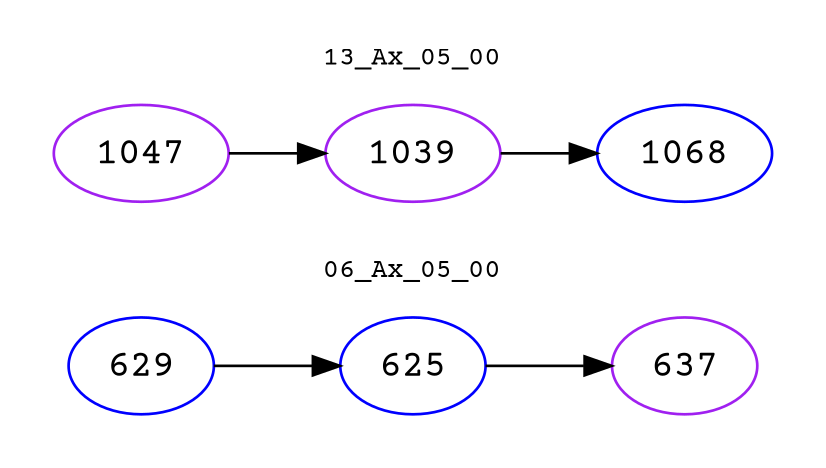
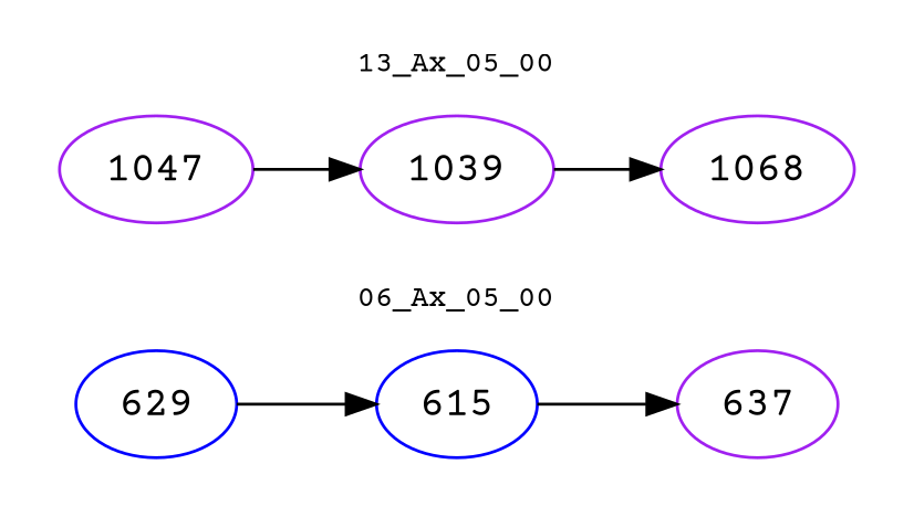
  digraph {
    fontname="Courier Prime"
    rankdir=LR
    node [color=purple fontname="Courier Prime"]
    edge [color=black fontname="Courier Prime"]
    n1 [color=blue label=629]
-   n2 [color=blue label=625]
+   n2 [color=blue label=615]
    n3 [label=637]
    n4 [label=1047]
    n5 [label=1039]
-   n6 [color=blue label=1068]
+   n6 [label=1068]
    subgraph cluster_1 {
      color=white
      fontsize=10
      label="06_Ax_05_00"
      n1
      n2
      n3
    }
    subgraph cluster_2 {
      color=white
      fontsize=10
      label="13_Ax_05_00"
      n4
      n5
      n6
    }
    n1 -> n2
    n2 -> n3
    n4 -> n5
    n5 -> n6
  }
